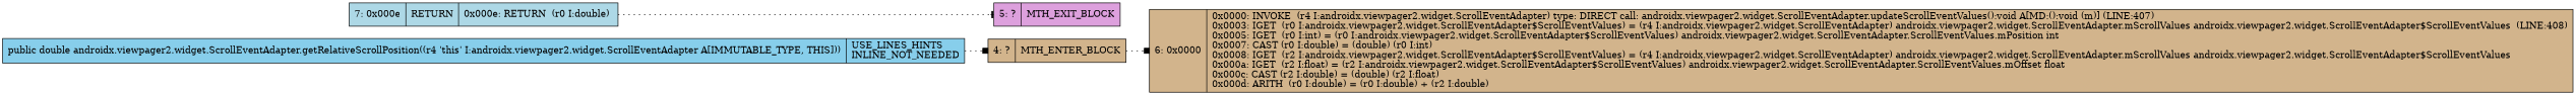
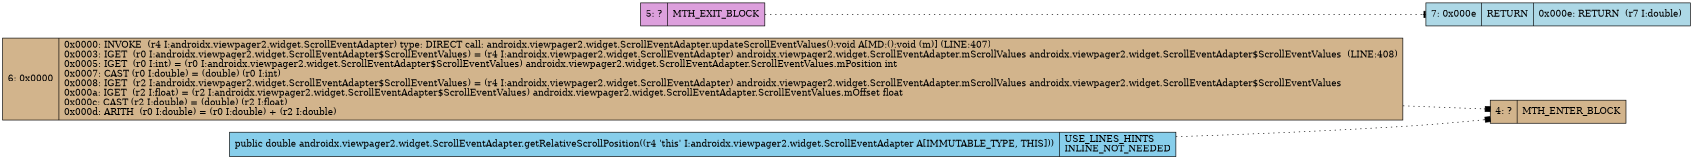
  digraph {
    rankdir=LR
    node [fillcolor=tan shape=record style=filled]
    edge [arrowhead=box style=dotted]
    n1 [label="{4\:\ ?|MTH_ENTER_BLOCK\l}"]
    n2 [label="{6\:\ 0x0000|0x0000: INVOKE  (r4 I:androidx.viewpager2.widget.ScrollEventAdapter) type: DIRECT call: androidx.viewpager2.widget.ScrollEventAdapter.updateScrollEventValues():void A[MD:():void (m)] (LINE:407)\l0x0003: IGET  (r0 I:androidx.viewpager2.widget.ScrollEventAdapter$ScrollEventValues) = (r4 I:androidx.viewpager2.widget.ScrollEventAdapter) androidx.viewpager2.widget.ScrollEventAdapter.mScrollValues androidx.viewpager2.widget.ScrollEventAdapter$ScrollEventValues  (LINE:408)\l0x0005: IGET  (r0 I:int) = (r0 I:androidx.viewpager2.widget.ScrollEventAdapter$ScrollEventValues) androidx.viewpager2.widget.ScrollEventAdapter.ScrollEventValues.mPosition int \l0x0007: CAST (r0 I:double) = (double) (r0 I:int) \l0x0008: IGET  (r2 I:androidx.viewpager2.widget.ScrollEventAdapter$ScrollEventValues) = (r4 I:androidx.viewpager2.widget.ScrollEventAdapter) androidx.viewpager2.widget.ScrollEventAdapter.mScrollValues androidx.viewpager2.widget.ScrollEventAdapter$ScrollEventValues \l0x000a: IGET  (r2 I:float) = (r2 I:androidx.viewpager2.widget.ScrollEventAdapter$ScrollEventValues) androidx.viewpager2.widget.ScrollEventAdapter.ScrollEventValues.mOffset float \l0x000c: CAST (r2 I:double) = (double) (r2 I:float) \l0x000d: ARITH  (r0 I:double) = (r0 I:double) + (r2 I:double) \l}"]
-   n3 [fillcolor=lightblue label="{7\:\ 0x000e|RETURN\l|0x000e: RETURN  (r0 I:double) \l}"]
+   n3 [fillcolor=lightblue label="{7\:\ 0x000e|RETURN\l|0x000e: RETURN  (r7 I:double) \l}"]
    n4 [fillcolor=plum label="{5\:\ ?|MTH_EXIT_BLOCK\l}"]
    n5 [fillcolor=skyblue label="{public double androidx.viewpager2.widget.ScrollEventAdapter.getRelativeScrollPosition((r4 'this' I:androidx.viewpager2.widget.ScrollEventAdapter A[IMMUTABLE_TYPE, THIS]))  | USE_LINES_HINTS\lINLINE_NOT_NEEDED\l}"]
-   n1 -> n2
-   n3 -> n4 [arrowhead=tee]
+   n2 -> n1
+   n4 -> n3 [arrowhead=tee]
    n5 -> n1
  }
